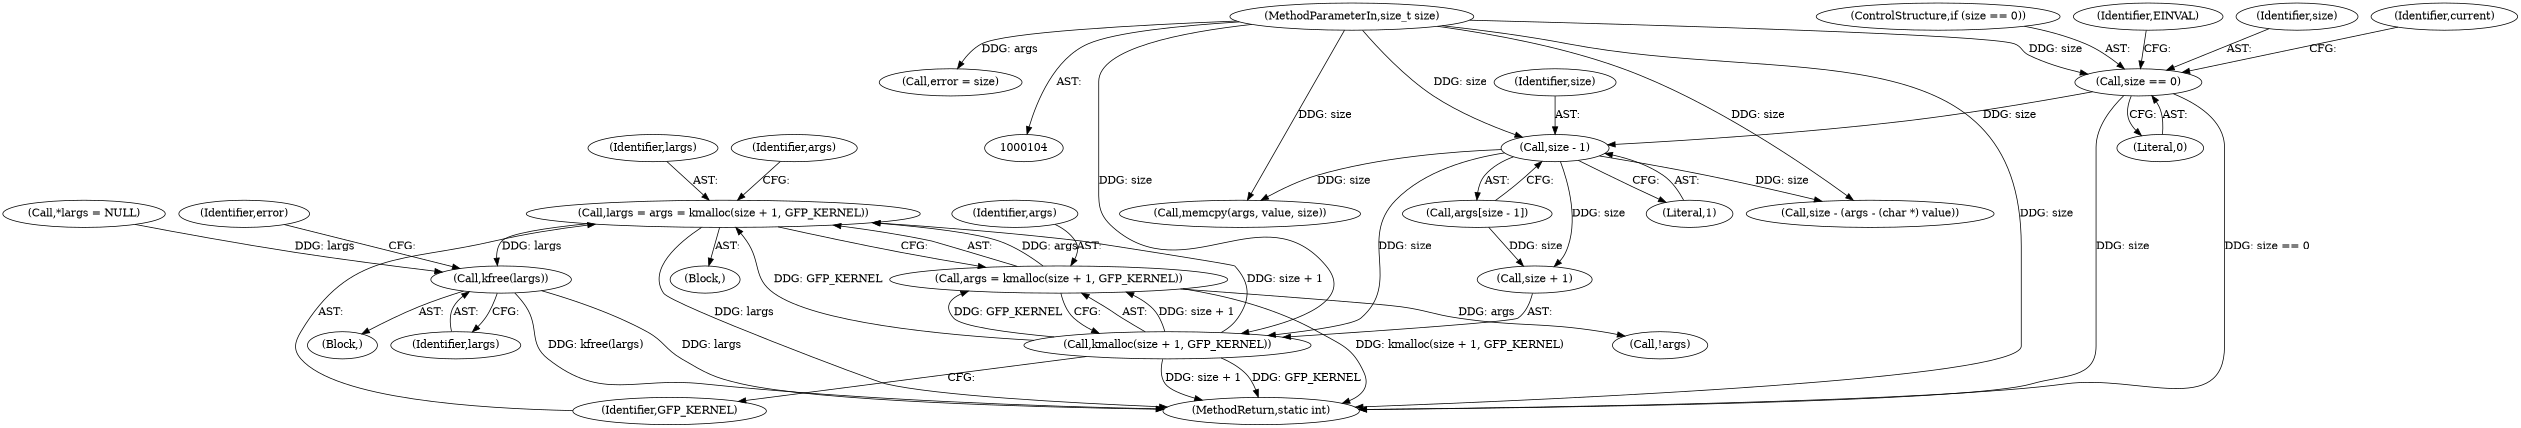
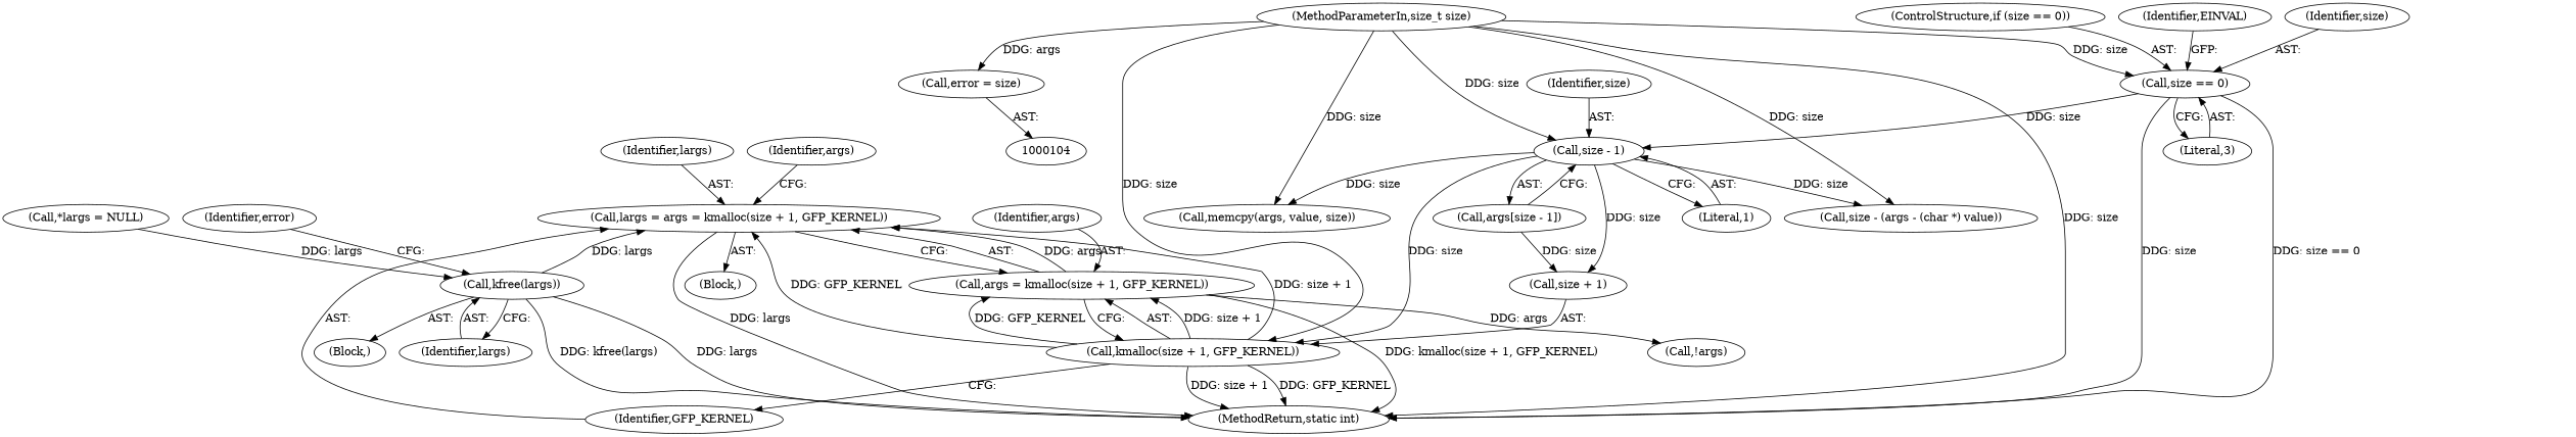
  digraph {
    n1 [label="(Call,largs = args = kmalloc(size + 1, GFP_KERNEL))"]
    n2 [label="(Call,args = kmalloc(size + 1, GFP_KERNEL))"]
    n3 [label="(Call,kfree(largs))"]
    n4 [label="(MethodReturn,static int)"]
    n5 [label="(Block,)"]
    n6 [label="(Call,kmalloc(size + 1, GFP_KERNEL))"]
    n7 [label="(Call,!args)"]
    n8 [label="(Identifier,largs)"]
    n9 [label="(Block,)"]
    n10 [label="(Identifier,GFP_KERNEL)"]
    n11 [label="(Call,size - 1)"]
    n12 [label="(Call,memcpy(args, value, size))"]
    n13 [label="(Call,size + 1)"]
    n14 [label="(Call,size - (args - (char *) value))"]
    n15 [label="(Call,args[size - 1])"]
    n16 [label="(Literal,1)"]
    n17 [label="(Call,size == 0)"]
-   n18 [label="(Literal,0)"]
+   n18 [label="(Literal,3)"]
    n19 [label="(ControlStructure,if (size == 0))"]
    n20 [label="(MethodParameterIn,size_t size)"]
    n21 [label="(Call,error = size)"]
    1000104
    n23 [label="(Identifier,args)"]
    n24 [label="(Identifier,size)"]
    n25 [label="(Identifier,EINVAL)"]
    n26 [label="(Identifier,largs)"]
    n27 [label="(Identifier,error)"]
    n28 [label="(Identifier,args)"]
    n29 [label="(Identifier,size)"]
-   n30 [label="(Identifier,current)"]
    n31 [label="(Call,*largs = NULL)"]
    n1 -> n2 [label="CFG: "]
-   n1 -> n3 [label="DDG: largs"]
+   n3 -> n1 [label="DDG: largs"]
    n1 -> n4 [label="DDG: largs"]
    n1 -> n5 [label="AST: "]
    n2 -> n1 [label="AST: "]
    n2 -> n1 [label="DDG: args"]
    n2 -> n4 [label="DDG: kmalloc(size + 1, GFP_KERNEL)"]
    n2 -> n6 [label="CFG: "]
    n2 -> n7 [label="DDG: args"]
    n3 -> n4 [label="DDG: largs"]
    n3 -> n4 [label="DDG: kfree(largs)"]
    n3 -> n8 [label="CFG: "]
    n3 -> n9 [label="AST: "]
    n6 -> n1 [label="DDG: size + 1"]
    n6 -> n1 [label="DDG: GFP_KERNEL"]
    n6 -> n2 [label="AST: "]
    n6 -> n2 [label="DDG: size + 1"]
    n6 -> n2 [label="DDG: GFP_KERNEL"]
    n6 -> n4 [label="DDG: GFP_KERNEL"]
    n6 -> n4 [label="DDG: size + 1"]
    n6 -> n10 [label="CFG: "]
    n8 -> n3 [label="AST: "]
    n10 -> n1 [label="AST: "]
    n11 -> n6 [label="DDG: size"]
    n11 -> n12 [label="DDG: size"]
    n11 -> n13 [label="DDG: size"]
    n11 -> n14 [label="DDG: size"]
    n11 -> n15 [label="AST: "]
    n11 -> n16 [label="CFG: "]
    n13 -> n6 [label="AST: "]
    n15 -> n11 [label="CFG: "]
    n15 -> n13 [label="DDG: size"]
    n16 -> n11 [label="AST: "]
    n17 -> n4 [label="DDG: size"]
    n17 -> n4 [label="DDG: size == 0"]
    n17 -> n11 [label="DDG: size"]
    n17 -> n18 [label="CFG: "]
    n18 -> n17 [label="AST: "]
    n19 -> n17 [label="AST: "]
    n20 -> n4 [label="DDG: size"]
    n20 -> n6 [label="DDG: size"]
    n20 -> n11 [label="DDG: size"]
    n20 -> n12 [label="DDG: size"]
    n20 -> n14 [label="DDG: size"]
    n20 -> n17 [label="DDG: size"]
    n20 -> n21 [label="DDG: args"]
-   n20 -> 1000104 [label="AST: "]
+   n21 -> 1000104 [label="AST: "]
    n23 -> n1 [label="CFG: "]
    n24 -> n11 [label="AST: "]
-   n25 -> n17 [label="CFG: "]
+   n25 -> n17 [label="GFP: "]
    n26 -> n1 [label="AST: "]
    n27 -> n3 [label="CFG: "]
    n28 -> n2 [label="AST: "]
    n29 -> n17 [label="AST: "]
-   n30 -> n17 [label="CFG: "]
    n31 -> n3 [label="DDG: largs"]
  }
